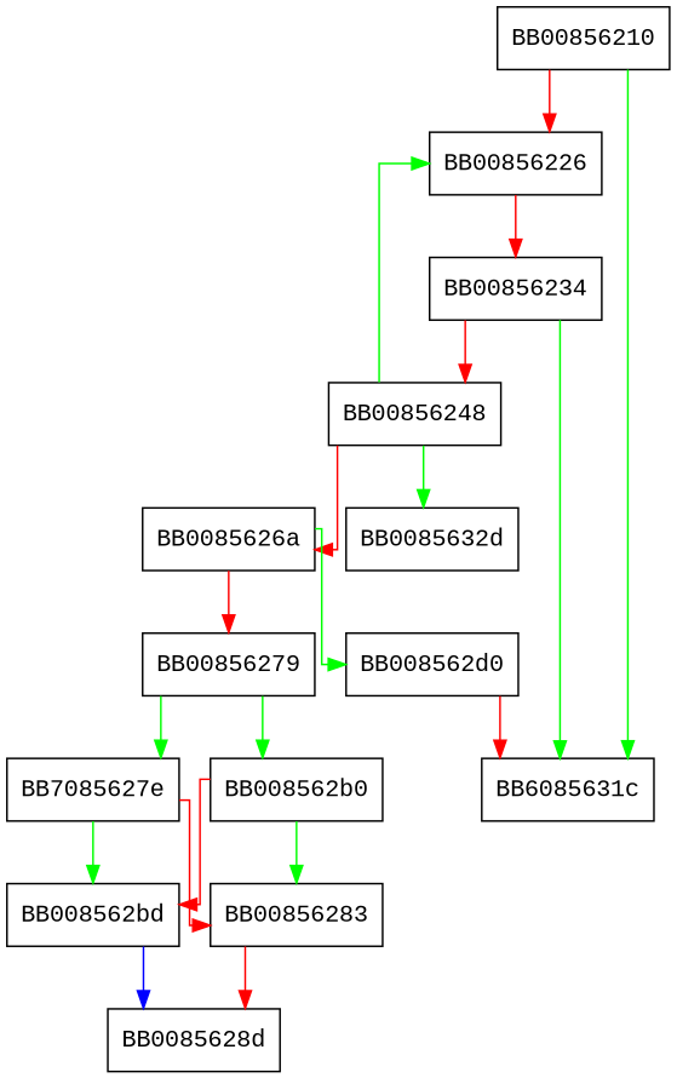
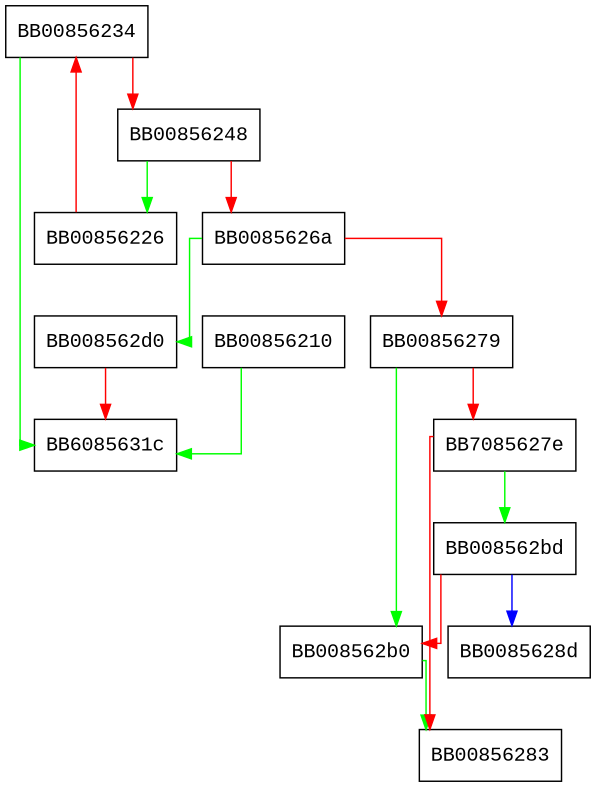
  digraph {
    fontname="Liberation Mono"
    splines=ortho
    node [fontname="Liberation Mono" shape=box]
    edge [color=red fontname="Liberation Mono"]
    n1 [label=BB6085631c]
    BB00856210
    BB00856226
    BB00856234
    BB00856248
-   BB0085632d
    BB0085626a
    BB008562d0
    BB00856279
    BB008562b0
    n11 [label=BB7085627e]
    BB008562bd
    BB00856283
    BB0085628d
    BB00856210 -> n1 [color=green]
-   BB00856210 -> BB00856226
    BB00856226 -> BB00856234
    BB00856234 -> n1 [color=green]
    BB00856234 -> BB00856248
    BB00856248 -> BB00856226 [color=green]
-   BB00856248 -> BB0085632d [color=green]
    BB00856248 -> BB0085626a
    BB0085626a -> BB008562d0 [color=green]
    BB0085626a -> BB00856279
    BB008562d0 -> n1
    BB00856279 -> BB008562b0 [color=green]
-   BB00856279 -> n11 [color=green]
-   BB008562b0 -> BB008562bd
+   BB00856279 -> n11
+   BB008562bd -> BB008562b0
    BB008562b0 -> BB00856283 [color=green]
    n11 -> BB008562bd [color=green]
    n11 -> BB00856283
    BB008562bd -> BB0085628d [color=blue]
-   BB00856283 -> BB0085628d
  }
